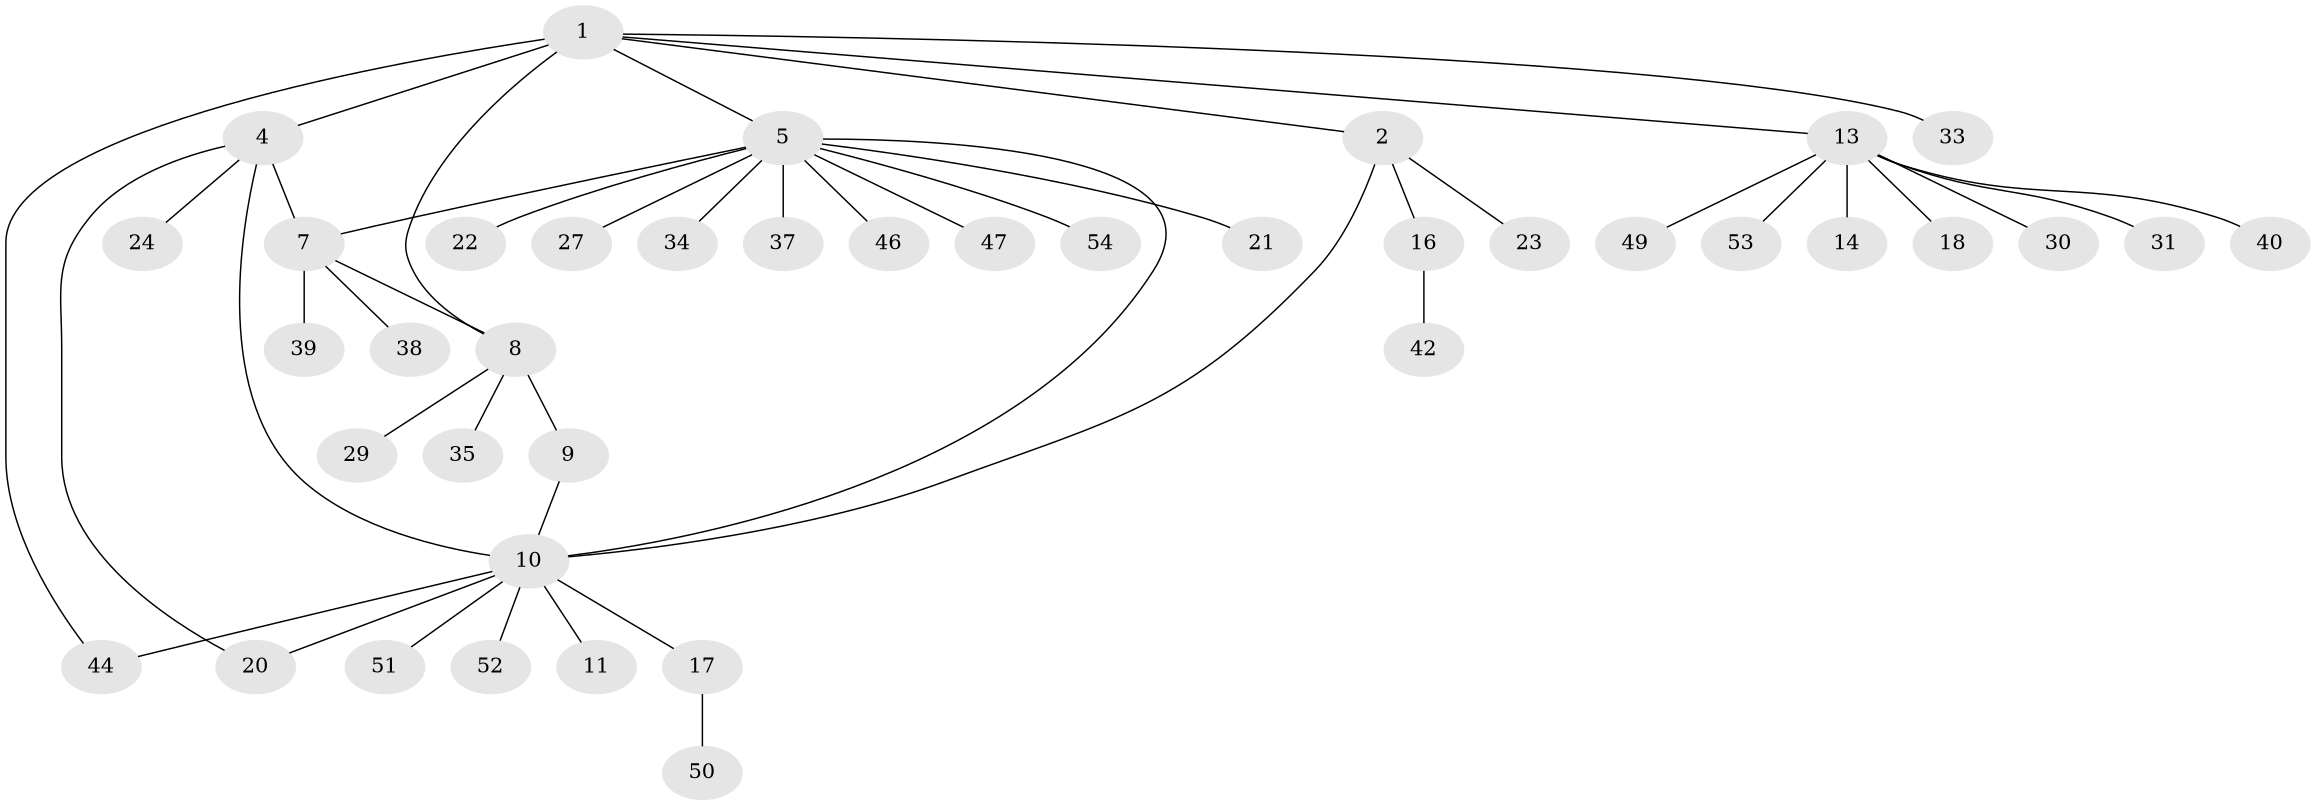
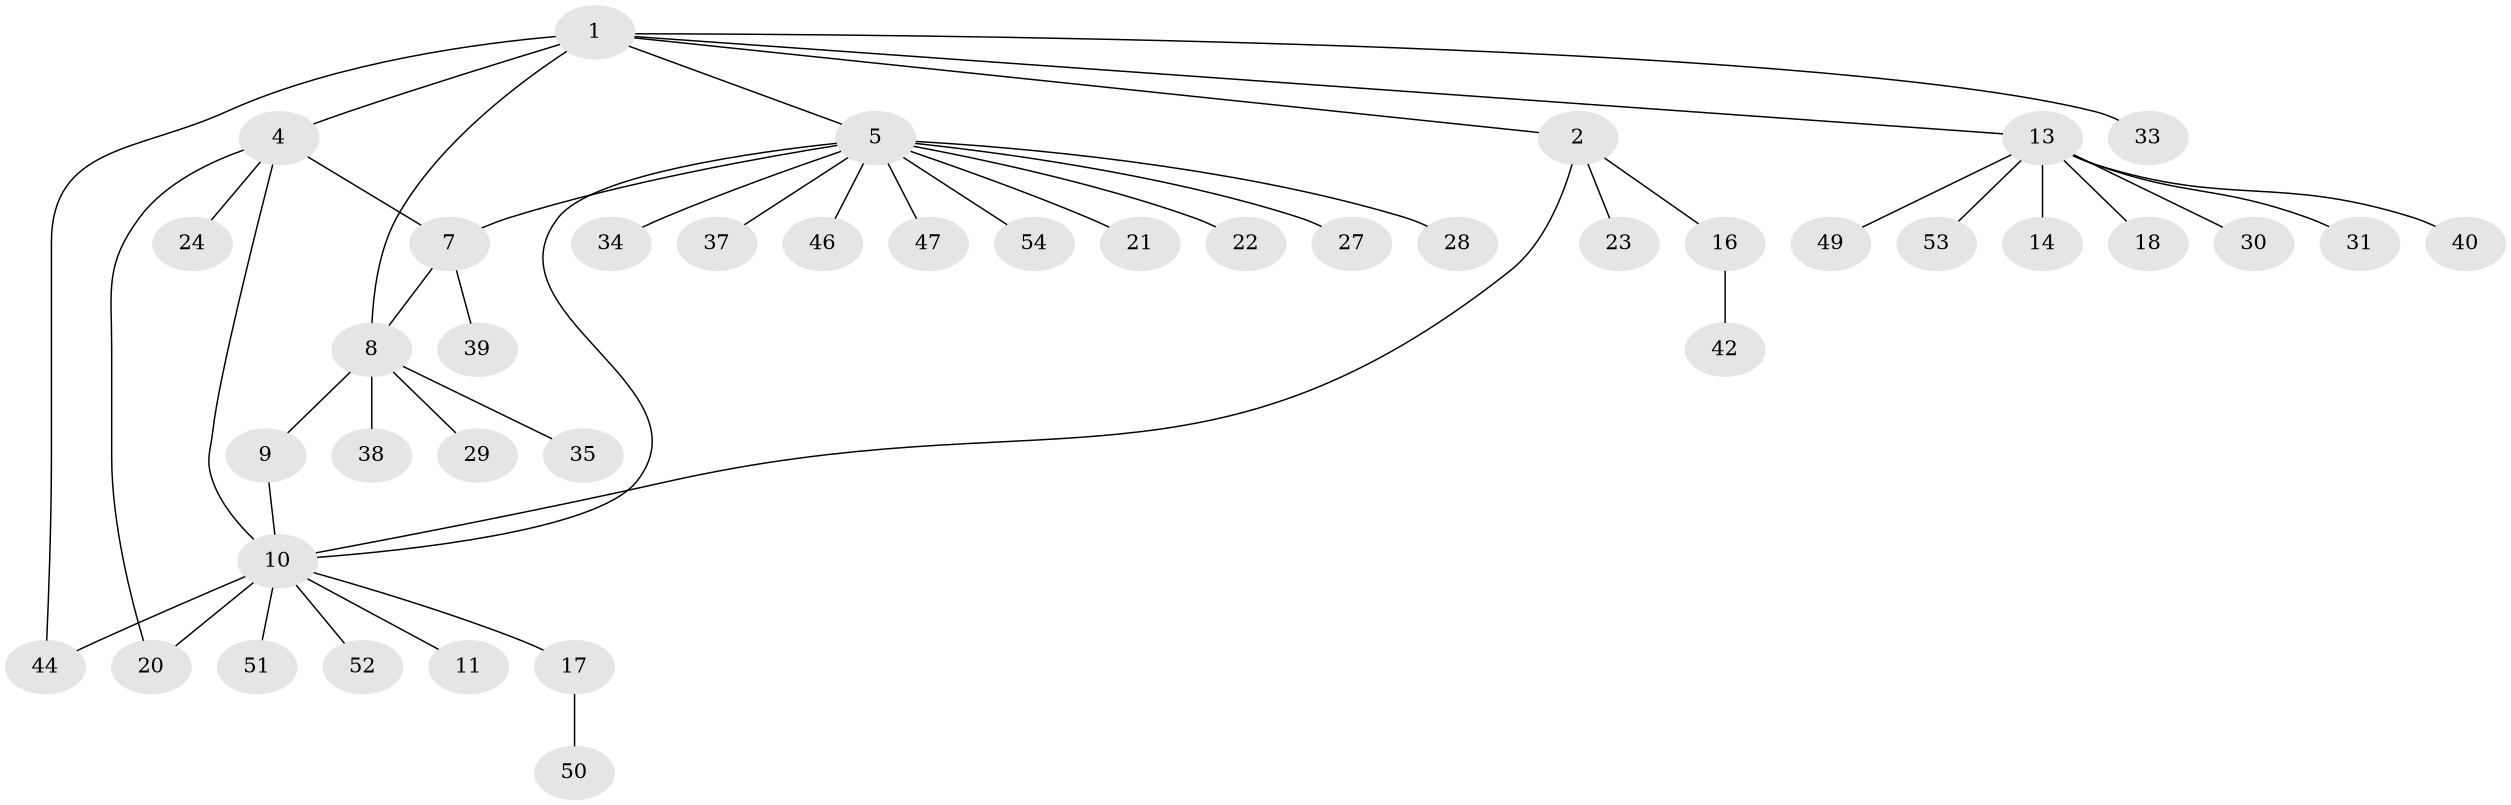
  graph {
    node [color=gray90 style=filled]
    1 [super="+3"]
    2 [super="+32"]
    4 [super="+6"]
    5 [super="+19"]
    8 [super="+12"]
    13 [super="+25"]
    33
    44
    10 [super="+15"]
    16 [super="+36"]
    23
    7 [super="+26"]
    20
    24
    21
    22 [super="+45"]
    27
+   28
    34 [super="+43"]
    37
    46
    47
    54
    9
    29 [super="+41"]
    35
    38
    14
    18
    30
    31
    40
    49
    53
    11
    17
    51
    52
    42 [super="+48"]
    39
    50
    1 -- 2
    1 -- 4 [weight=2]
    1 -- 5
    1 -- 8
    1 -- 13
    1 -- 33
    1 -- 44
    2 -- 10
    2 -- 16
    2 -- 23
    4 -- 10
    4 -- 7
    4 -- 20
    4 -- 24
    5 -- 10
    5 -- 7
    5 -- 21
    5 -- 22
    5 -- 27
+   5 -- 28
    5 -- 34
    5 -- 37
    5 -- 46
    5 -- 47
    5 -- 54
    8 -- 9
    8 -- 29
    8 -- 35
-   7 -- 38
+   8 -- 38
    13 -- 14
    13 -- 18
    13 -- 30
    13 -- 31
    13 -- 40
    13 -- 49
    13 -- 53
    10 -- 44
    10 -- 20
    10 -- 11
    10 -- 17
    10 -- 51
    10 -- 52
    16 -- 42
    7 -- 8
    7 -- 39
    9 -- 10
    17 -- 50
  }
